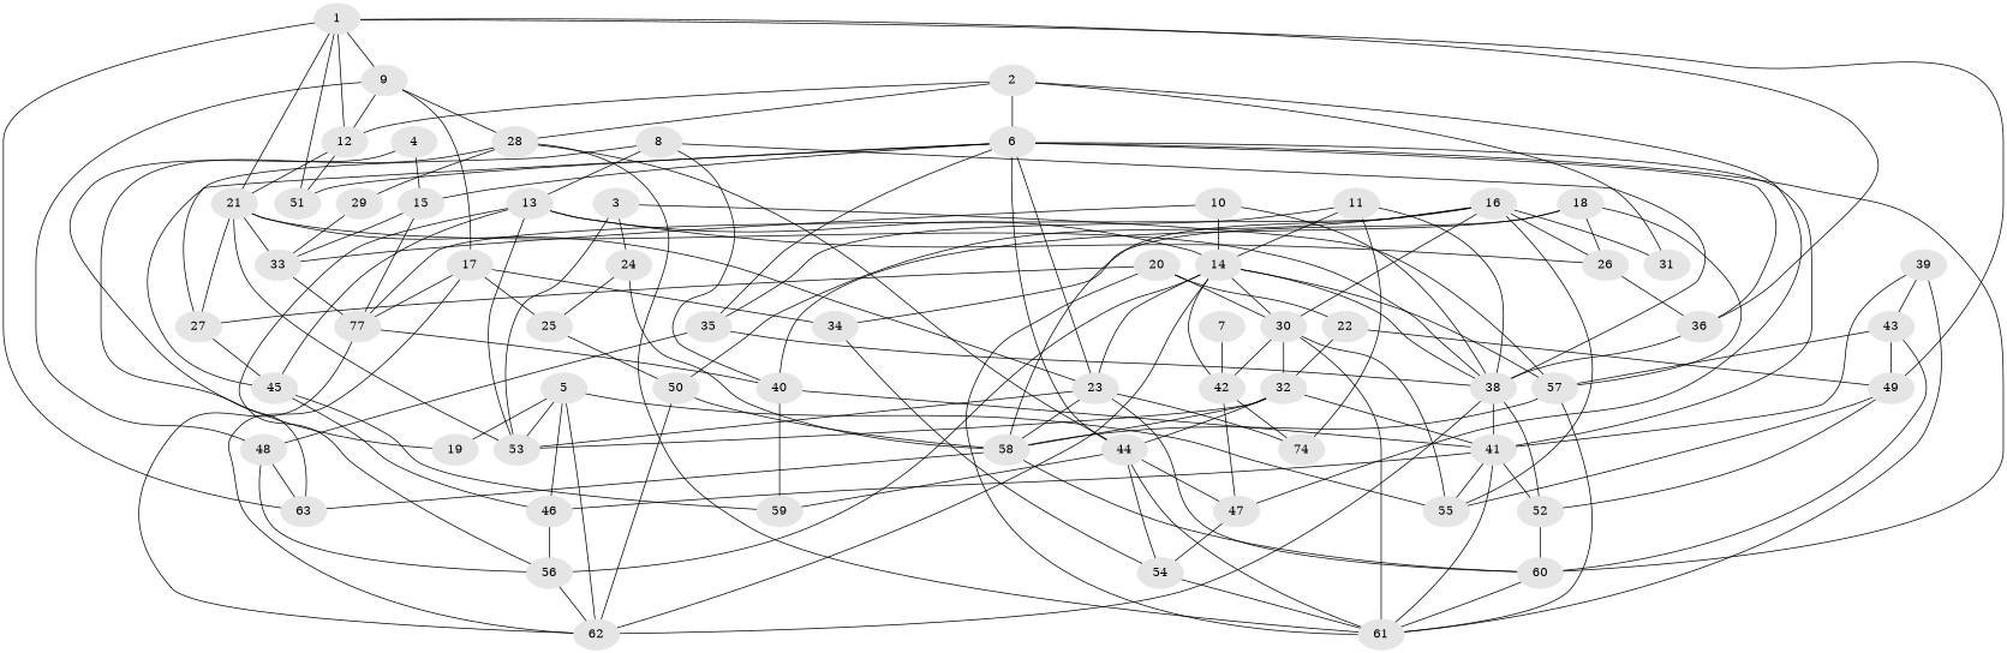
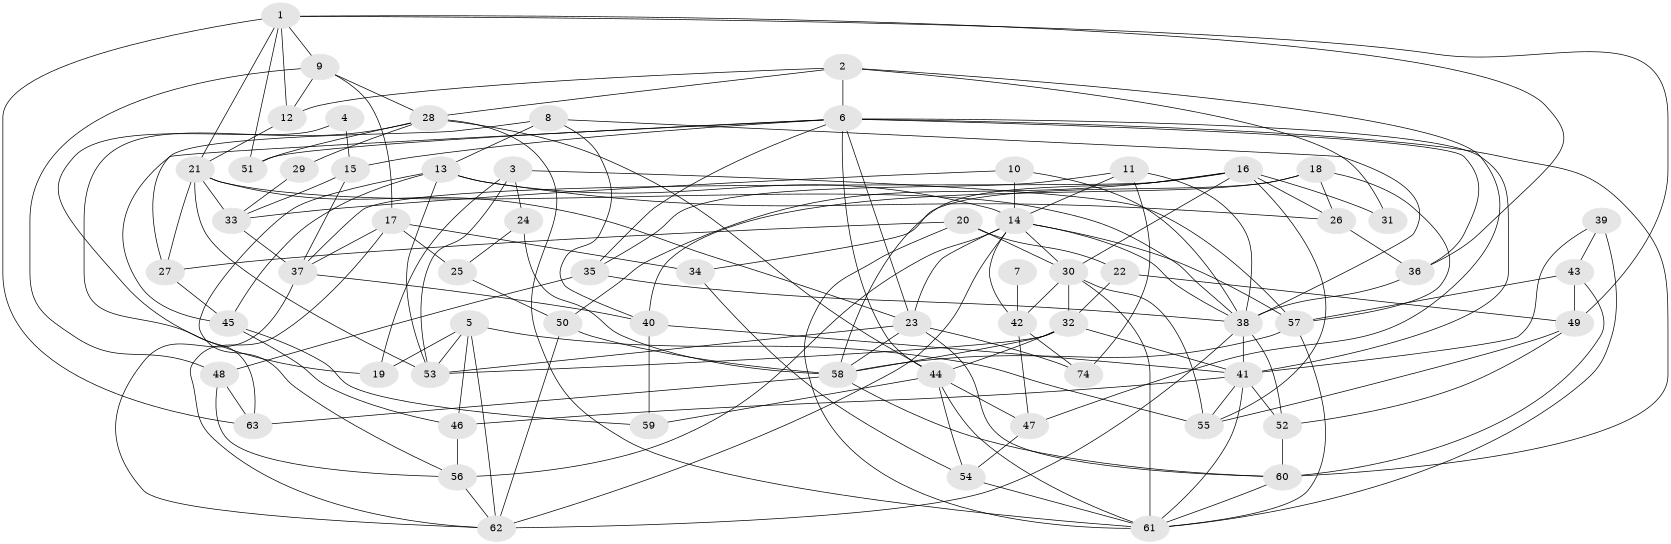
  graph {
    node [color=gray90 style=filled]
    edge [weight=1.0]
    1
    9
    12
    21
    36
    49
    51
    63
    28
    17
    48
    53
    23
    27
    38
    33
    55
    52
    2
    6
    47
    31
    15
    35
    41
    44
    45
    60
    61
    29
    54
    3
    19
    24
    57
    58
    25
    4
-   37 [label=77]
+   37
    5
    46
    62
    56
    n44 [label=74]
    59
    7
    42
    8
    13
    40
    14
    26
    34
    10
    30
    11
    32
    16
    50
    18
    20
    22
    39
    43
    1 -- 9
    1 -- 12
    1 -- 21
    1 -- 36
    1 -- 49
    1 -- 51
    1 -- 63
    9 -- 12
    9 -- 28
    9 -- 17
    9 -- 48
    12 -- 21
-   12 -- 51
+   28 -- 51
    21 -- 53
    21 -- 23
    21 -- 27 [weight=2.0]
    21 -- 38
    21 -- 33
    36 -- 38
    49 -- 55
    49 -- 52
    28 -- 63
    28 -- 44
    28 -- 61
    28 -- 29 [weight=2.0]
    17 -- 25
    17 -- 37
    17 -- 62
    17 -- 34
    48 -- 63
    48 -- 56
    23 -- 53
    23 -- 60
    23 -- 58
    23 -- n44
    27 -- 45
    38 -- 52
    38 -- 41 [weight=2.0]
    38 -- 62
    33 -- 37
    52 -- 60
    2 -- 12
    2 -- 28
    2 -- 6
    2 -- 47
    2 -- 31
    6 -- 36
    6 -- 51
    6 -- 23
    6 -- 15
    6 -- 35
    6 -- 41
    6 -- 44
    6 -- 45
    6 -- 60 [weight=2.0]
    47 -- 54
    15 -- 33
    15 -- 37
    35 -- 48
    35 -- 38 [weight=2.0]
    41 -- 55
    41 -- 52
    41 -- 61
    41 -- 46
    44 -- 47
    44 -- 61
    44 -- 54
    44 -- 59
    45 -- 46
    45 -- 59
    60 -- 61
    29 -- 33
    54 -- 61
    3 -- 53
+   3 -- 19
    3 -- 24
    3 -- 57
    24 -- 58
    24 -- 25
    57 -- 61
    57 -- 58 [weight=2.0]
    58 -- 63 [weight=2.0]
    58 -- 60
    25 -- 50
    4 -- 15
    4 -- 19
    37 -- 62
    37 -- 40
    5 -- 53
    5 -- 55
    5 -- 19
    5 -- 46
    5 -- 62
    46 -- 56
    56 -- 62
    7 -- 42 [weight=2.0]
    42 -- 47
    42 -- n44
    8 -- 27
    8 -- 38
    8 -- 13
    8 -- 40
    13 -- 53
    13 -- 45
    13 -- 56
    13 -- 14
    13 -- 26
    40 -- 41
    40 -- 59
    14 -- 23
    14 -- 38
    14 -- 57
    14 -- 62
    14 -- 56
    14 -- 42
    14 -- 30
    26 -- 36
    34 -- 54
    10 -- 38
    10 -- 33
    10 -- 14
    30 -- 55
    30 -- 61
    30 -- 42 [weight=2.0]
    30 -- 32
    11 -- 38
    11 -- 35
    11 -- n44
    11 -- 14
    32 -- 53
    32 -- 41
    32 -- 44
    32 -- 58
    16 -- 55
    16 -- 31
    16 -- 58
    16 -- 37
    16 -- 26
    16 -- 30
    16 -- 50
    50 -- 58
    50 -- 62
    18 -- 57
    18 -- 40
    18 -- 26
    18 -- 34
    20 -- 27
    20 -- 61
    20 -- 30
    20 -- 22
    22 -- 49 [weight=2.0]
    22 -- 32
    39 -- 41
    39 -- 61
    39 -- 43
    43 -- 49
    43 -- 60
    43 -- 57
  }
